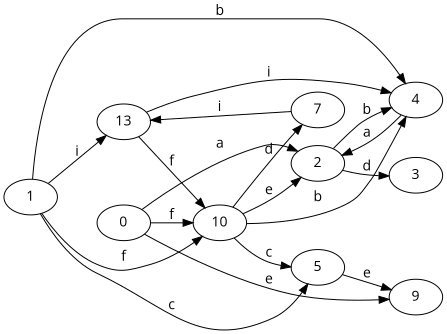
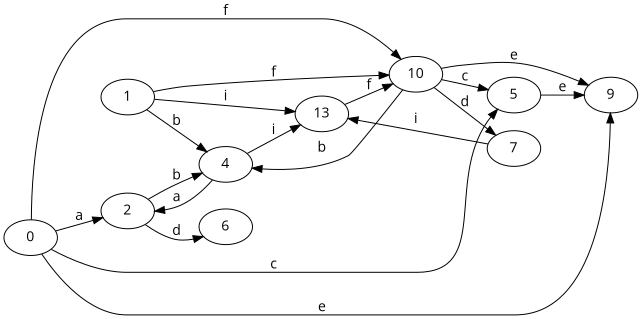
  strict digraph {
    fontname="Open Sans"
    rankdir=LR
    node [fontname="Open Sans"]
    edge [fontname="Open Sans"]
    2
    4
-   6 [label=3]
+   6
    13
    10
    5
    9
    7
    0
    1
    2 -> 4 [label=b]
    2 -> 6 [label=d]
    4 -> 2 [label=a]
-   13 -> 4 [label=i]
+   4 -> 13 [label=i]
    13 -> 10 [label=f]
    10 -> 4 [label=b]
    10 -> 5 [label=c]
-   10 -> 2 [label=e]
+   10 -> 9 [label=e]
    10 -> 7 [label=d]
    5 -> 9 [label=e]
    7 -> 13 [label=i]
    0 -> 2 [label=a]
    0 -> 10 [label=f]
-   1 -> 5 [label=c]
+   0 -> 5 [label=c]
    0 -> 9 [label=e]
    1 -> 4 [label=b]
    1 -> 13 [label=i]
    1 -> 10 [label=f]
  }
